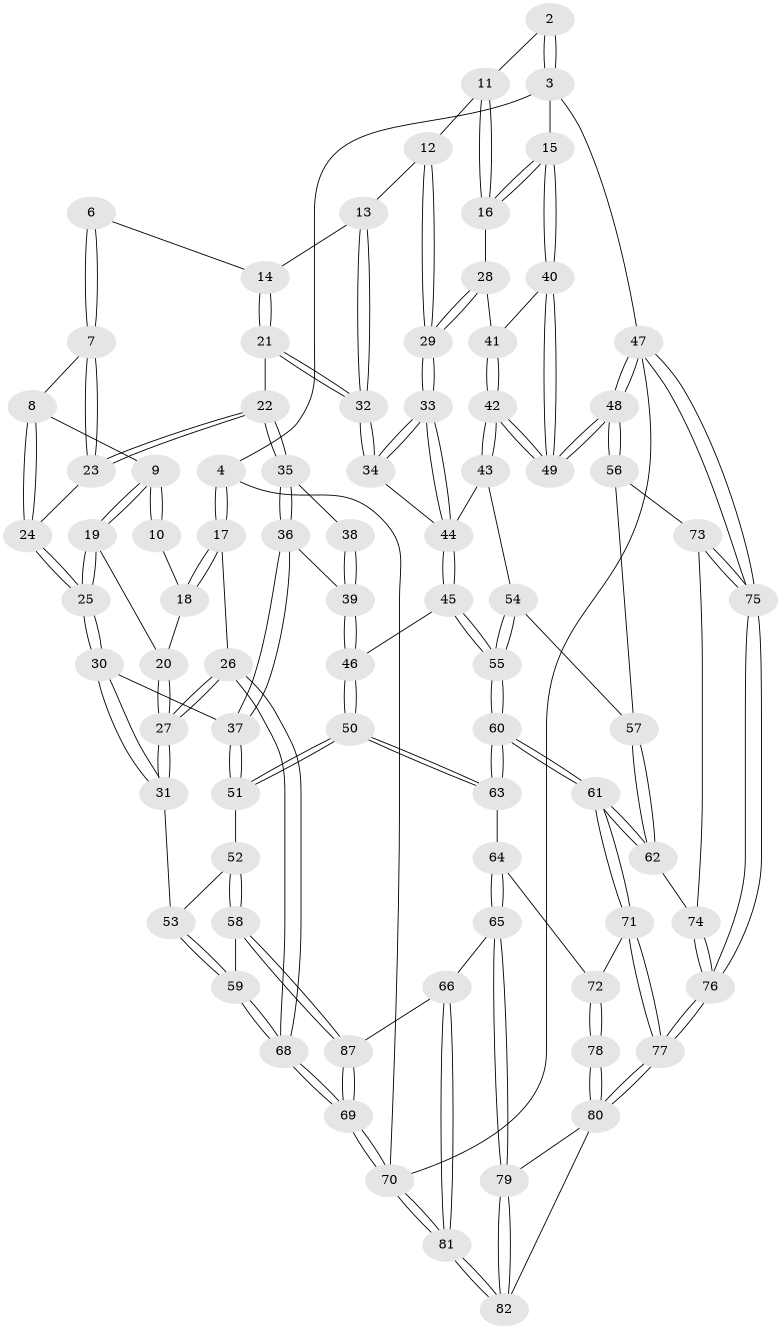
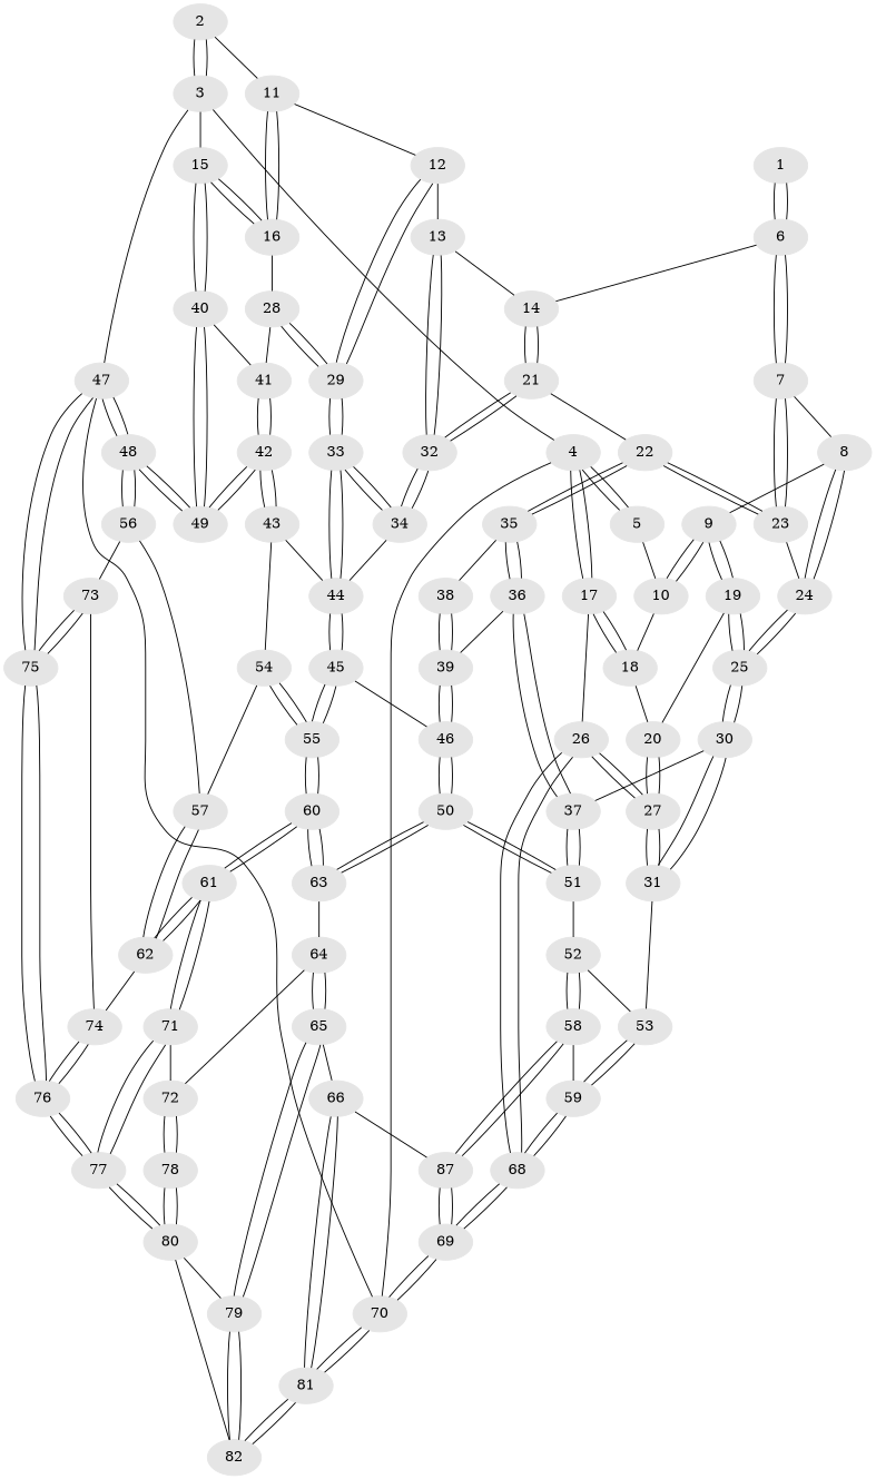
  graph {
    node [color=gray90 style=filled]
+   1
    6
    2
    3
    11
    7
    14
    4
    15
    47
    12
    16
+   5
    17
    70
    40
    48
    75
    10
    18
    26
    81
    8
    23
    21
    9
    24
    19
    25
    20
    13
    29
    28
    32
    33
    34
    22
    41
    49
    27
    68
    30
    31
    35
    38
    36
    37
    69
    53
    42
    44
    51
    59
    45
    39
    46
    52
    50
    43
    54
    55
    57
    60
    63
    56
    76
    73
    64
    58
    n70 [label=87]
    62
    61
    74
    71
    72
    77
    65
    66
    79
    78
    82
    80
+   1 -- 6
+   1 -- 6
    6 -- 7
    6 -- 7
    6 -- 14
    2 -- 3
    2 -- 3
    2 -- 11
    3 -- 4
    3 -- 15
    3 -- 47
    11 -- 12
    11 -- 16
    11 -- 16
    7 -- 8
    7 -- 23
    7 -- 23
    14 -- 21
    14 -- 21
+   4 -- 5
+   4 -- 5
    4 -- 17
    4 -- 17
    4 -- 70
    15 -- 16
    15 -- 16
    15 -- 40
    15 -- 40
    47 -- 70
    47 -- 48
    47 -- 48
    47 -- 75
    47 -- 75
    12 -- 13
    12 -- 29
    12 -- 29
    16 -- 28
+   5 -- 10
    17 -- 18
    17 -- 18
    17 -- 26
    70 -- 81
    70 -- 81
    40 -- 41
    40 -- 49
    40 -- 49
    48 -- 49
    48 -- 49
    48 -- 56
    48 -- 56
    75 -- 76
    75 -- 76
    10 -- 18
    18 -- 20
    26 -- 27
    26 -- 27
    26 -- 68
    26 -- 68
    81 -- 82
    81 -- 82
    8 -- 9
    8 -- 24
    8 -- 24
    23 -- 24
    21 -- 32
    21 -- 32
    21 -- 22
    9 -- 10
    9 -- 10
    9 -- 19
    9 -- 19
    24 -- 25
    24 -- 25
    19 -- 25
    19 -- 25
    19 -- 20
    25 -- 30
    25 -- 30
    20 -- 27
    20 -- 27
    13 -- 14
    13 -- 32
    13 -- 32
    29 -- 33
    29 -- 33
    28 -- 29
    28 -- 29
    28 -- 41
    32 -- 34
    32 -- 34
    33 -- 34
    33 -- 34
    33 -- 44
    33 -- 44
    34 -- 44
    22 -- 23
    22 -- 23
    22 -- 35
    22 -- 35
    41 -- 42
    41 -- 42
    27 -- 31
    27 -- 31
    68 -- 69
    68 -- 69
    30 -- 31
    30 -- 31
    30 -- 37
    31 -- 53
    35 -- 38
    35 -- 36
    35 -- 36
    38 -- 39
    38 -- 39
    36 -- 37
    36 -- 37
    36 -- 39
    37 -- 51
    37 -- 51
    69 -- 70
    69 -- 70
    53 -- 59
    53 -- 59
    42 -- 49
    42 -- 49
    42 -- 43
    42 -- 43
    44 -- 45
    44 -- 45
    51 -- 52
    59 -- 68
    59 -- 68
    45 -- 46
    45 -- 55
    45 -- 55
    39 -- 46
    39 -- 46
    46 -- 50
    46 -- 50
    52 -- 53
    52 -- 58
    52 -- 58
    50 -- 51
    50 -- 51
    50 -- 63
    50 -- 63
    43 -- 44
    43 -- 54
    54 -- 55
    54 -- 55
    54 -- 57
    55 -- 60
    55 -- 60
    57 -- 62
    57 -- 62
    60 -- 63
    60 -- 63
    60 -- 61
    60 -- 61
    63 -- 64
    56 -- 57
    56 -- 73
    76 -- 77
    76 -- 77
    73 -- 75
    73 -- 75
    73 -- 74
    64 -- 72
    64 -- 65
    64 -- 65
    58 -- 59
    58 -- n70
    58 -- n70
    n70 -- 69
    n70 -- 69
    62 -- 74
    61 -- 62
    61 -- 62
    61 -- 71
    61 -- 71
    74 -- 76
    74 -- 76
    71 -- 72
    71 -- 77
    71 -- 77
    72 -- 78
    72 -- 78
    77 -- 80
    77 -- 80
    65 -- 66
    65 -- 79
    65 -- 79
    66 -- 81
    66 -- 81
    66 -- n70
    79 -- 82
    79 -- 82
    78 -- 80
    78 -- 80
    80 -- 79
    80 -- 82
  }
